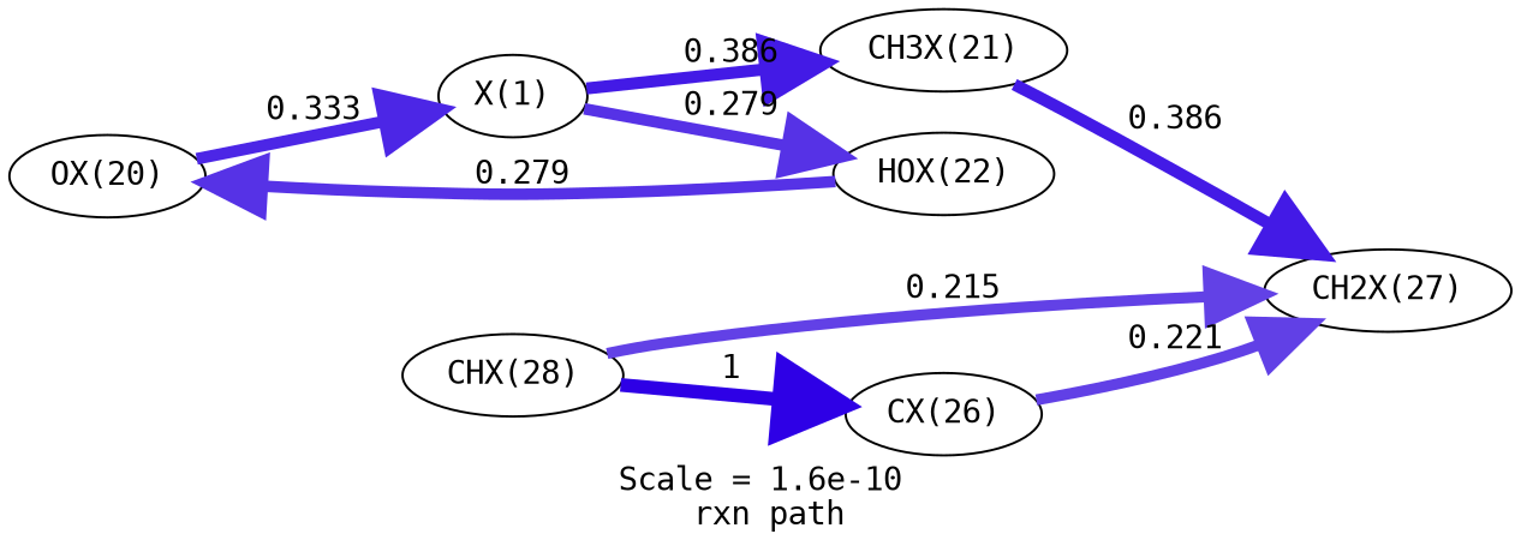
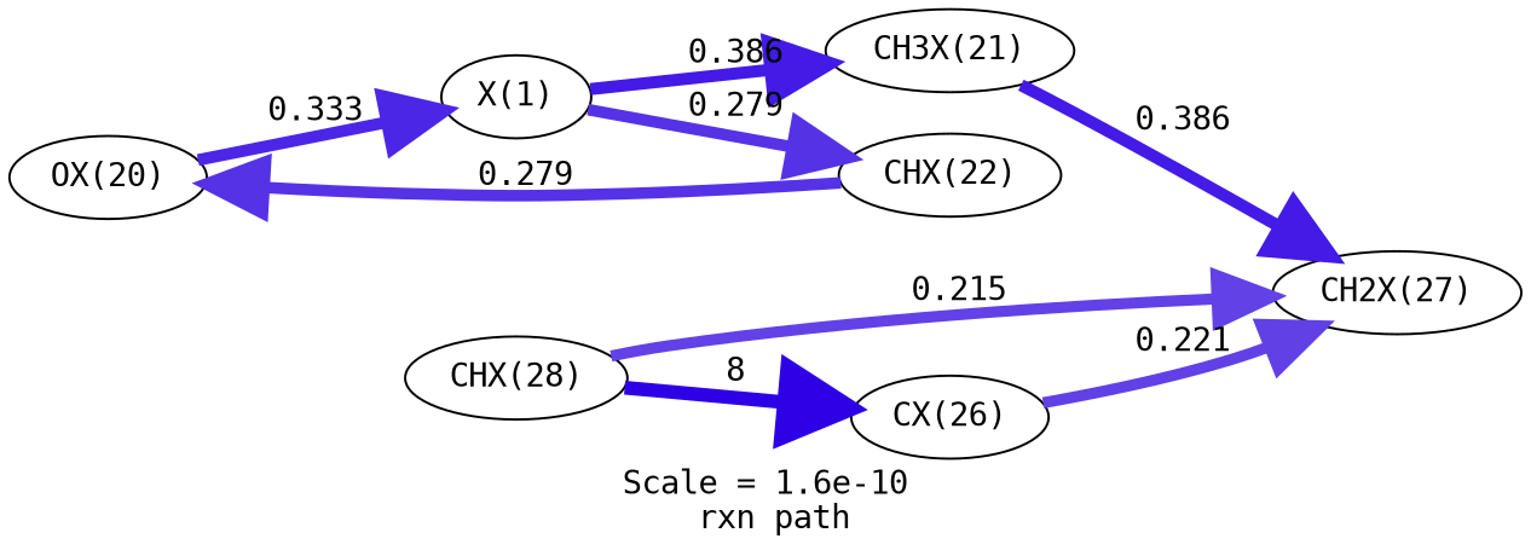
  digraph {
    fontname="DejaVu Sans Mono"
    label="Scale = 1.6e-10\l rxn path"
    rankdir=LR
    node [fontname="DejaVu Sans Mono"]
    edge [arrowsize=2.64 color="0.7, 0.886, 0.9" fontname="DejaVu Sans Mono" style="setlinewidth(5.28)"]
    n1 [label="OX(20)"]
    n2 [label="X(1)"]
    n3 [label="CH3X(21)"]
-   n4 [label="HOX(22)"]
+   n4 [label="CHX(22)"]
    n5 [label="CH2X(27)"]
    n6 [label="CHX(28)"]
    n7 [label="CX(26)"]
    n1 -> n2 [arrowsize=2.58 color="0.7, 0.833, 0.9" label=" 0.333" style="setlinewidth(5.17)"]
    n2 -> n3 [label=" 0.386"]
    n2 -> n4 [arrowsize=2.52 color="0.7, 0.779, 0.9" label=" 0.279" style="setlinewidth(5.04)"]
    n3 -> n5 [label=" 0.386"]
    n4 -> n1 [arrowsize=2.52 color="0.7, 0.779, 0.9" label=" 0.279" style="setlinewidth(5.04)"]
    n6 -> n5 [arrowsize=2.42 color="0.7, 0.715, 0.9" label=" 0.215" style="setlinewidth(4.84)"]
-   n6 -> n7 [arrowsize=3 color="0.7, 1.5, 0.9" label=" 1" style="setlinewidth(6)"]
+   n6 -> n7 [arrowsize=3 color="0.7, 1.5, 0.9" label=" 8" style="setlinewidth(6)"]
    n7 -> n5 [arrowsize=2.43 color="0.7, 0.721, 0.9" label=" 0.221" style="setlinewidth(4.86)"]
  }
